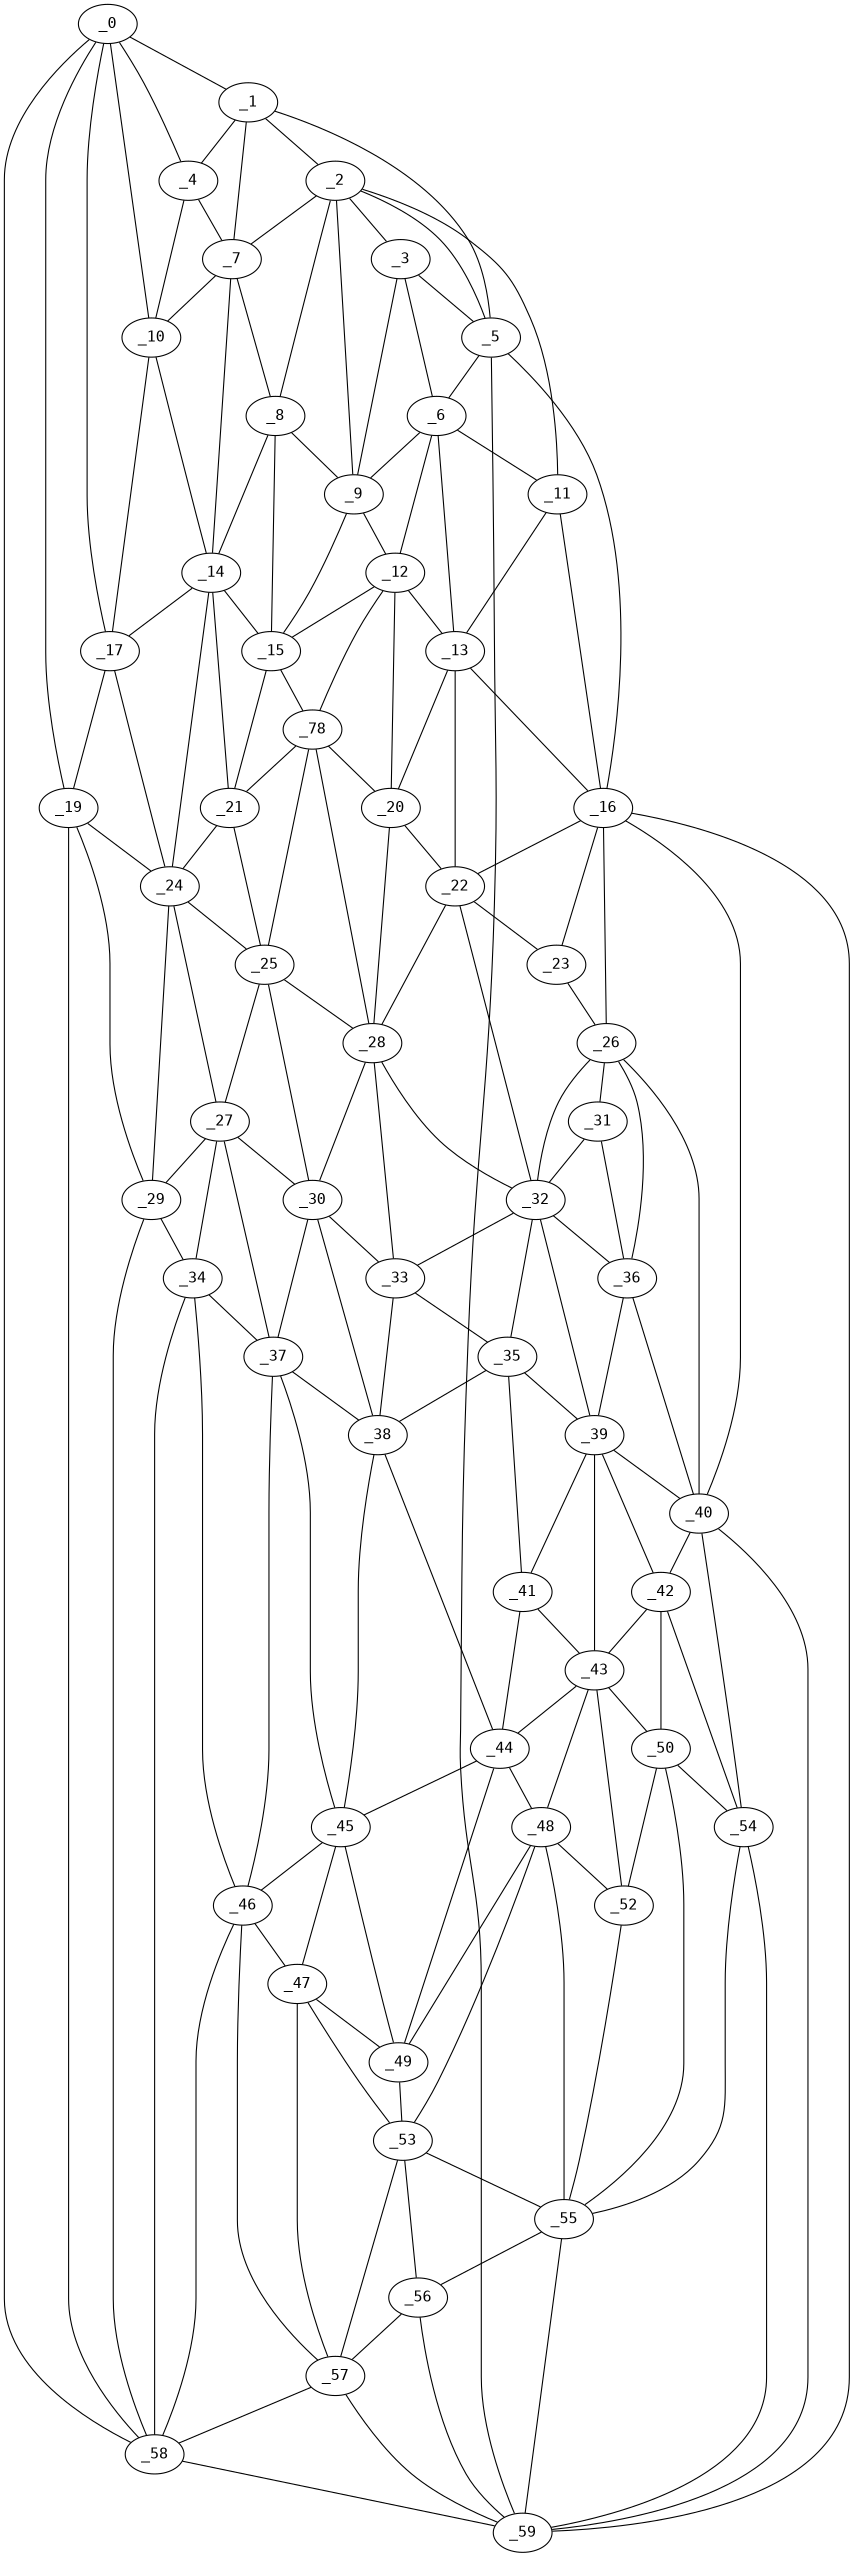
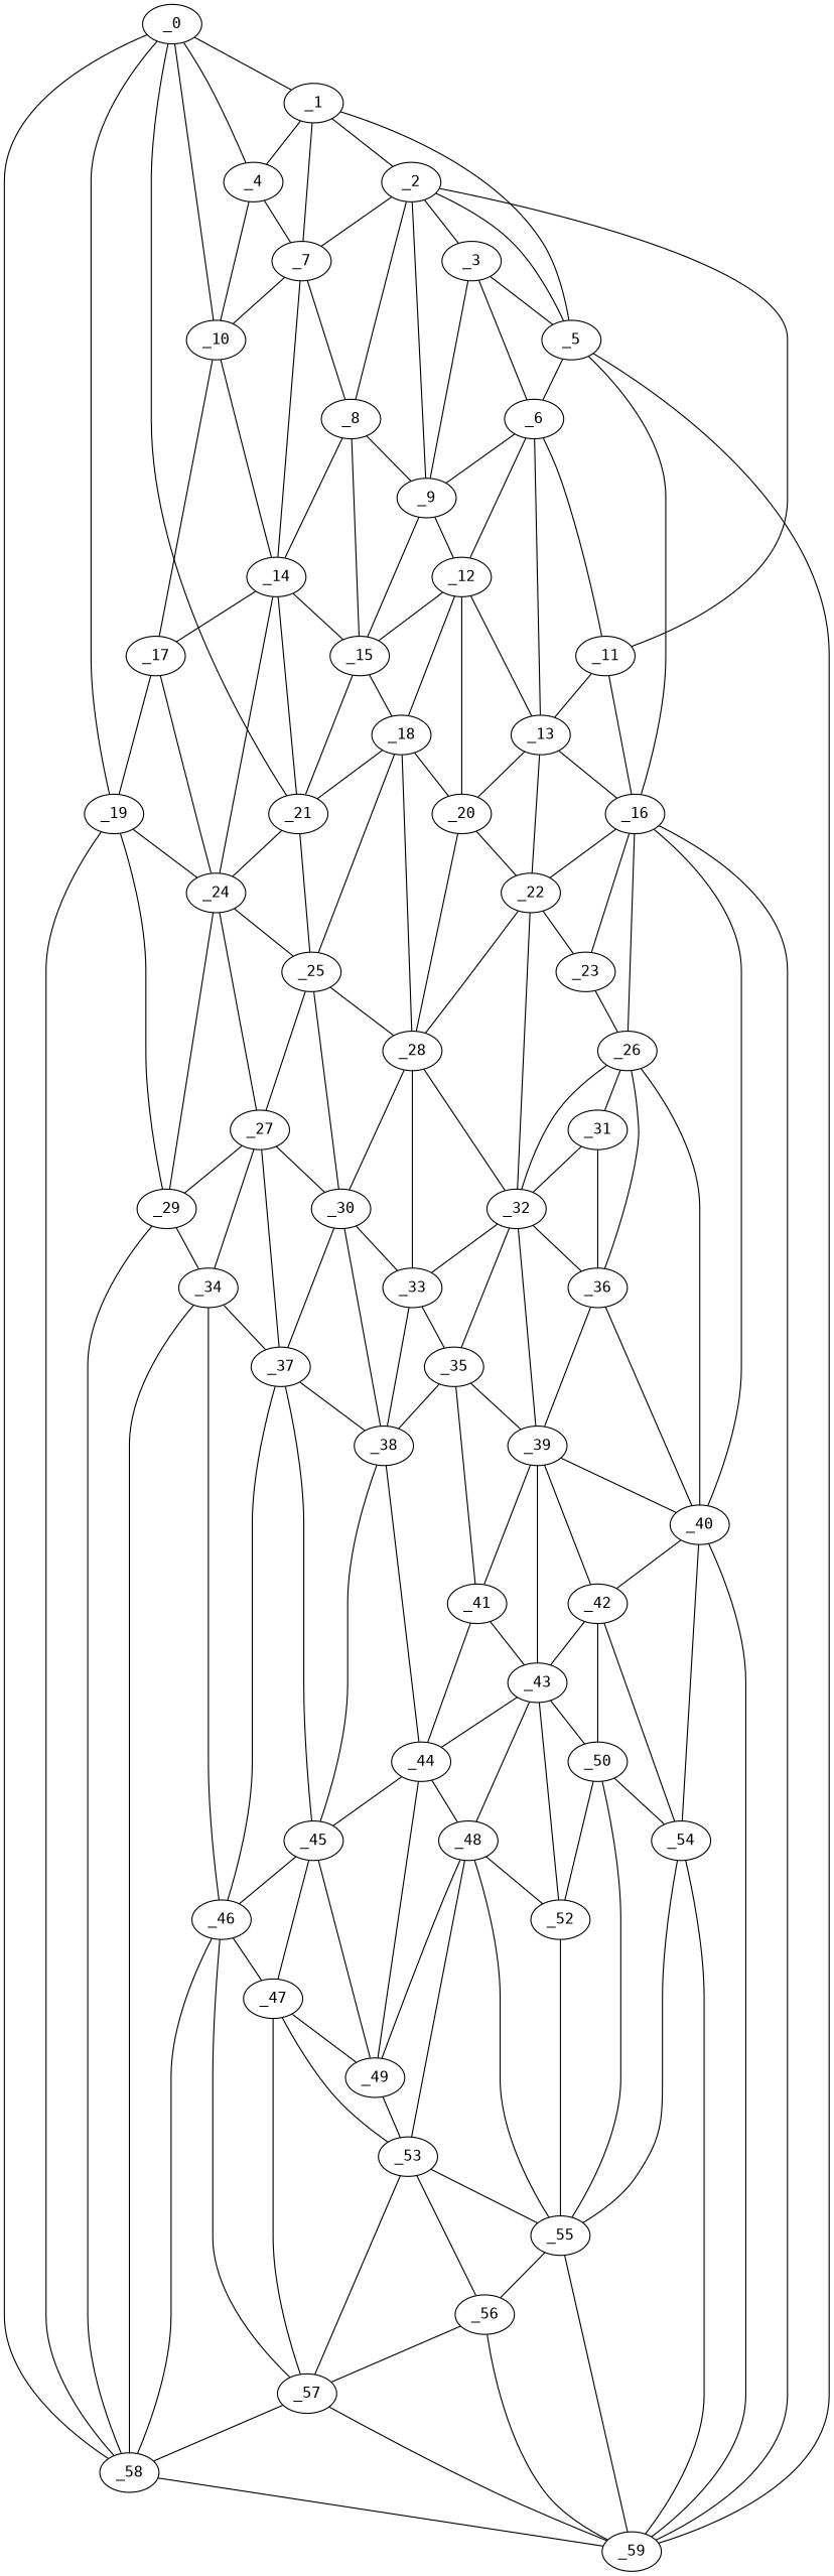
  graph {
    fontname="DejaVu Sans Mono"
    node [fontname="DejaVu Sans Mono" x=74 y=86]
    edge [fontname="DejaVu Sans Mono" valence=2]
    _0 [x=7 y=103]
    _1 [x=9 y=79]
    _4 [x=20 y=87]
    _10 [x=34 y=85]
    _17 [x=50]
    _19 [x=54 y=87]
    _58 [x=122 y=107]
    _2 [x=14 y=60]
    _5 [x=22 y=20]
    _7 [x=26 y=72]
    _14 [x=43 y=71]
    _24 [x=58 y=72]
    _29 [x=68]
    _59 [x=124 y=23]
    _3 [x=17 y=48]
    _8 [x=31 y=65]
    _9 [x=34 y=56]
    _11 [x=37 y=22]
    _6 [x=23 y=39]
    _16 [x=49 y=22]
    _15 [x=44 y=59]
    _21 [x=55 y=62]
    _25 [x=60 y=61]
    _27 [x=66 y=69]
    _34 [x=75]
    _12 [x=37 y=42]
    _13 [x=41 y=34]
    _22 [x=56 y=37]
    _23 [x=58 y=28]
    _26 [x=66 y=30]
    _40 [x=87 y=25]
-   _18 [x=54 y=51 label=_78]
+   _18 [x=54 y=51]
    _20 [x=55 y=43]
    _28 [x=68 y=50]
    _32 [y=37]
    _31 [y=31]
    _36 [x=83 y=28]
    _42 [x=94 y=28]
    _54 [x=113 y=26]
    _30 [x=70 y=61]
    _33 [y=49]
    _35 [x=82 y=44]
    _39 [x=86 y=30]
    _37 [x=83 y=69]
    _43 [x=98 y=38]
    _50 [x=106 y=35]
    _55 [x=113 y=41]
    _38 [x=84 y=53]
    _46 [x=103 y=71]
    _41 [x=92 y=44]
    _45 [x=98 y=57]
    _44 [x=98 y=49]
    _47 [x=104 y=64]
    _57 [x=122 y=82]
    _49 [x=105 y=57]
    _48 [x=105 y=46]
    _52 [x=107 y=39]
    _53 [x=111 y=52]
    _56 [x=121 y=49]
    _0 -- _1 [valence=1]
    _0 -- _4
    _0 -- _10
-   _0 -- _17 [valence=1]
+   _0 -- _21 [valence=1]
    _0 -- _19
    _0 -- _58 [valence=1]
    _1 -- _4 [valence=1]
    _1 -- _2
    _1 -- _5 [valence=1]
    _1 -- _7
    _4 -- _10 [valence=1]
    _4 -- _7
    _10 -- _17 [valence=1]
    _10 -- _14
    _17 -- _19
    _17 -- _24 [valence=1]
    _19 -- _58 [valence=1]
    _19 -- _24
    _19 -- _29
    _58 -- _59 [valence=1]
    _2 -- _5
    _2 -- _7 [valence=1]
    _2 -- _3
    _2 -- _8
    _2 -- _9 [valence=1]
    _2 -- _11
    _5 -- _59 [valence=1]
    _5 -- _6 [valence=1]
    _5 -- _16
    _7 -- _10 [valence=1]
    _7 -- _14
    _7 -- _8
    _14 -- _17
    _14 -- _24 [valence=1]
    _14 -- _15
    _14 -- _21
    _24 -- _29 [valence=1]
    _24 -- _25
    _24 -- _27
    _29 -- _58
    _29 -- _34
    _3 -- _5 [valence=1]
    _3 -- _9
    _3 -- _6 [valence=1]
    _8 -- _14
    _8 -- _9 [valence=1]
    _8 -- _15
    _9 -- _15
    _9 -- _12 [valence=1]
    _11 -- _16 [valence=1]
    _11 -- _13 [valence=1]
    _6 -- _9 [valence=1]
    _6 -- _11
    _6 -- _12 [valence=1]
    _6 -- _13
    _16 -- _59 [valence=1]
    _16 -- _22 [valence=1]
    _16 -- _23
    _16 -- _26
    _16 -- _40
    _15 -- _21
    _15 -- _18
    _21 -- _24
    _21 -- _25 [valence=1]
    _25 -- _27
    _25 -- _28
    _25 -- _30 [valence=1]
    _27 -- _29
    _27 -- _34 [valence=1]
    _27 -- _30
    _27 -- _37 [valence=1]
    _34 -- _58 [valence=1]
    _34 -- _37 [valence=1]
    _34 -- _46
    _12 -- _15
    _12 -- _13
    _12 -- _18
    _12 -- _20
    _13 -- _16 [valence=1]
    _13 -- _22
    _13 -- _20
    _22 -- _23
    _22 -- _28 [valence=1]
    _22 -- _32
    _23 -- _26 [valence=1]
    _26 -- _40 [valence=1]
    _26 -- _32 [valence=1]
    _26 -- _31
    _26 -- _36
    _40 -- _59 [valence=1]
    _40 -- _42
    _40 -- _54
    _18 -- _21
    _18 -- _25
    _18 -- _20
    _18 -- _28
    _20 -- _22 [valence=1]
    _20 -- _28
    _28 -- _32
    _28 -- _30
    _28 -- _33
    _32 -- _36
    _32 -- _33
    _32 -- _35 [valence=1]
    _32 -- _39
    _31 -- _32
    _31 -- _36 [valence=1]
    _36 -- _40 [valence=1]
    _36 -- _39 [valence=1]
    _42 -- _54 [valence=1]
    _42 -- _43
    _42 -- _50 [valence=1]
    _54 -- _59 [valence=1]
    _54 -- _55
    _30 -- _33
    _30 -- _37
    _30 -- _38 [valence=1]
    _33 -- _35
    _33 -- _38 [valence=1]
    _35 -- _39
    _35 -- _38
    _35 -- _41
    _39 -- _40
    _39 -- _42
    _39 -- _43
    _39 -- _41
    _37 -- _38
    _37 -- _46
    _37 -- _45
    _43 -- _50
    _43 -- _44
    _43 -- _48
    _43 -- _52 [valence=1]
    _50 -- _54
    _50 -- _55
    _50 -- _52
    _55 -- _59
    _55 -- _56 [valence=1]
    _38 -- _45
    _38 -- _44
    _46 -- _58
    _46 -- _47 [valence=1]
    _46 -- _57
    _41 -- _43
    _41 -- _44
    _45 -- _46 [valence=1]
    _45 -- _47 [valence=1]
    _45 -- _49
    _44 -- _45
    _44 -- _49 [valence=1]
    _44 -- _48 [valence=1]
    _47 -- _57
    _47 -- _49
    _47 -- _53 [valence=1]
    _57 -- _58
    _57 -- _59 [valence=1]
    _49 -- _53
    _48 -- _55
    _48 -- _49
    _48 -- _52 [valence=1]
    _48 -- _53
    _52 -- _55
    _53 -- _55
    _53 -- _57 [valence=1]
    _53 -- _56
    _56 -- _59 [valence=1]
    _56 -- _57
  }
